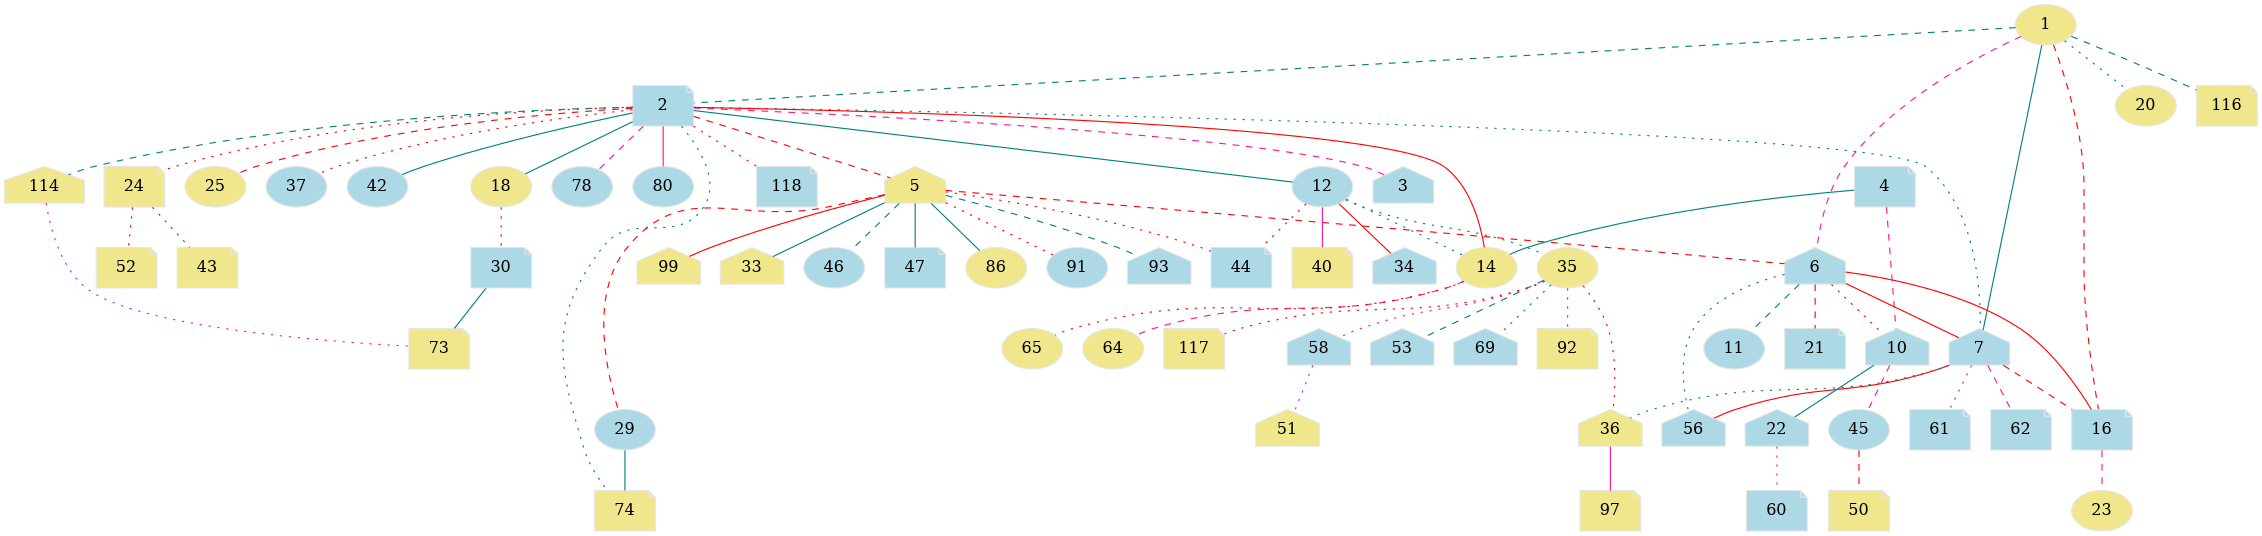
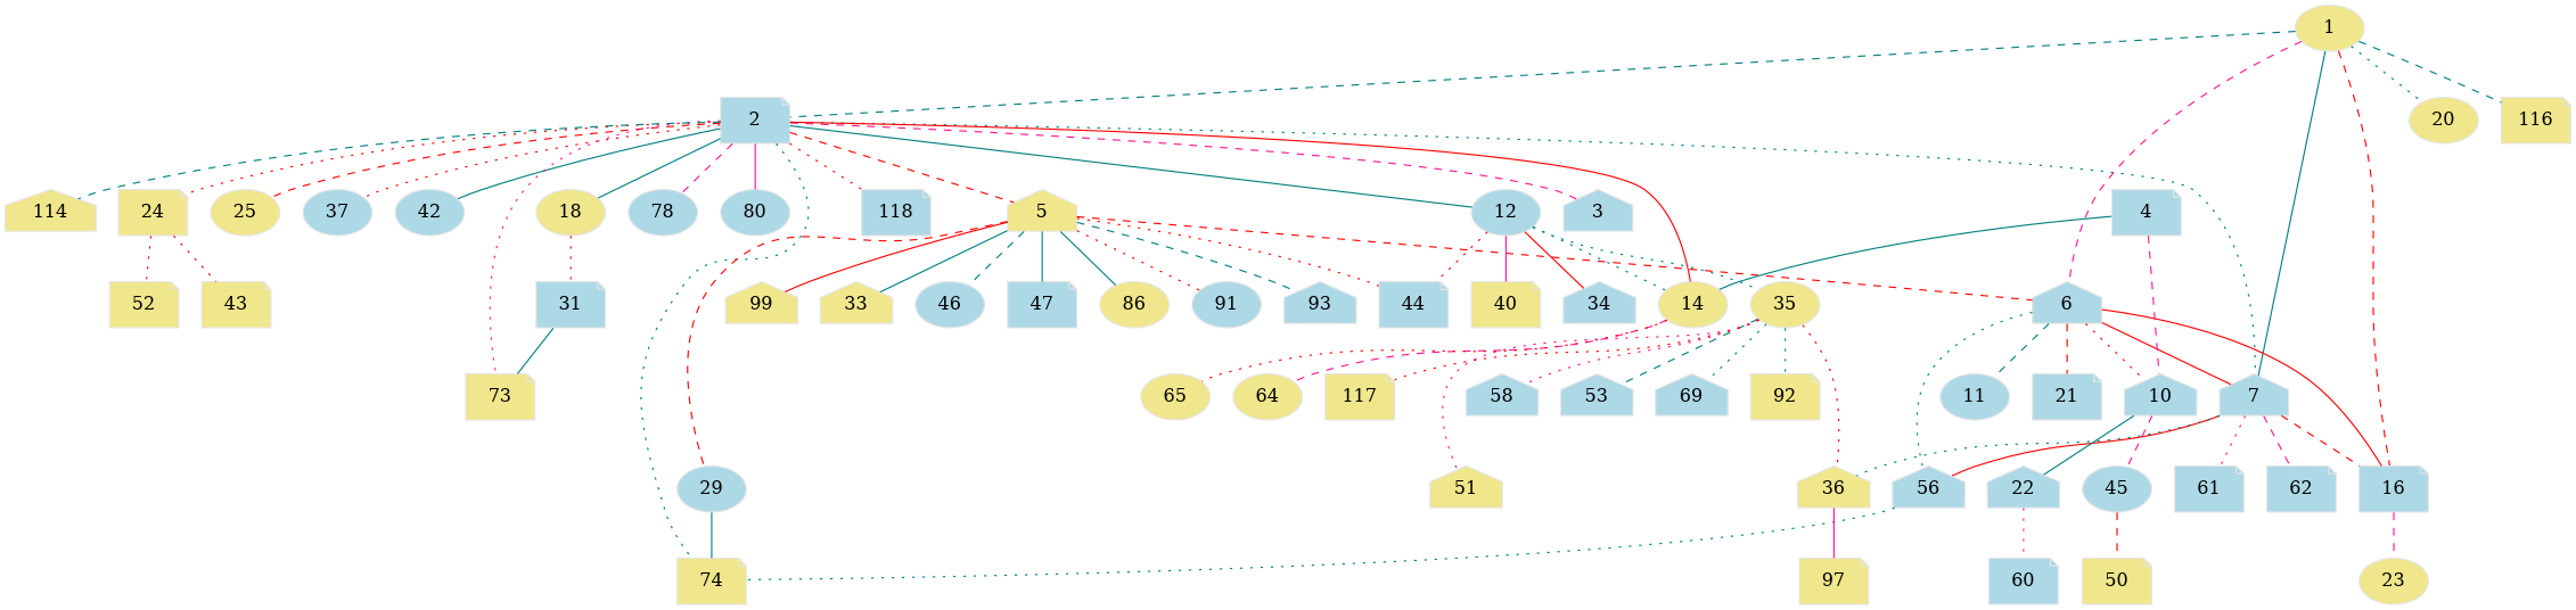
  graph {
    node [color=gray90 fillcolor=lightblue shape=note style=filled]
    edge [color=teal style=dotted]
    2 [super="+41+15+38+13"]
    7 [shape=house super="+32"]
    3 [shape=house]
    5 [fillcolor=khaki shape=house super="+8+9"]
    12 [shape=ellipse super="+71+72+94+95+48"]
    18 [fillcolor=khaki shape=ellipse super="+88"]
    24 [fillcolor=khaki super="+105+59"]
    25 [fillcolor=khaki shape=ellipse]
    37 [shape=ellipse]
    42 [shape=ellipse super="+96"]
    73 [fillcolor=khaki super="+75"]
    74 [fillcolor=khaki super="+106+102+77+90"]
    78 [shape=ellipse]
    80 [shape=ellipse]
    114 [fillcolor=khaki shape=house]
    118
    14 [fillcolor=khaki shape=ellipse]
    1 [fillcolor=khaki shape=ellipse]
    6 [shape=house super="+27+26+17+20+115+70"]
    16 [super="+19+28+66+68"]
    n21 [fillcolor=khaki label=20 shape=ellipse]
    116 [fillcolor=khaki]
    10 [shape=house]
    11 [shape=ellipse]
    21
    56 [shape=house]
    36 [fillcolor=khaki shape=house super="+49"]
    61
    62
    23 [fillcolor=khaki shape=ellipse]
    4 [super="+67"]
    29 [shape=ellipse super="+39+100+104+108+107+109+79"]
    33 [fillcolor=khaki shape=house]
    44 [super="+63"]
    46 [shape=ellipse super="+82"]
    47 [super="+89+113"]
    86 [fillcolor=khaki shape=ellipse]
    91 [shape=ellipse]
    93 [shape=house]
    99 [fillcolor=khaki shape=house]
    34 [shape=house]
    35 [fillcolor=khaki shape=ellipse]
    40 [fillcolor=khaki super="+55"]
-   31 [label=30]
+   31
    43 [fillcolor=khaki]
    52 [fillcolor=khaki]
    22 [shape=house]
    45 [shape=ellipse]
    64 [fillcolor=khaki shape=ellipse]
    65 [fillcolor=khaki shape=ellipse super="+103"]
    97 [fillcolor=khaki]
    60
    50 [fillcolor=khaki]
    51 [fillcolor=khaki shape=house]
    53 [shape=house]
    58 [shape=house]
    69 [shape=house]
    92 [fillcolor=khaki]
    117 [fillcolor=khaki]
    2 -- 7
    2 -- 3 [color=deeppink style=dashed]
    2 -- 5 [color=red style=dashed weight=2]
    2 -- 12 [style=solid]
    2 -- 18 [style=solid]
    2 -- 24 [color=red weight=2]
    2 -- 25 [color=red style=dashed]
    2 -- 37 [color=red]
    2 -- 42 [style=solid]
-   114 -- 73 [color=deeppink]
+   2 -- 73 [color=deeppink]
    2 -- 74
    2 -- 78 [color=deeppink style=dashed]
    2 -- 80 [color=deeppink style=solid]
    2 -- 114 [style=dashed]
    2 -- 118 [color=red]
    2 -- 14 [color=red style=solid]
    7 -- 16 [color=red style=dashed]
    7 -- 56 [color=red style=solid]
    7 -- 36
    7 -- 61 [color=deeppink]
    7 -- 62 [color=deeppink style=dashed]
    5 -- 6 [color=red style=dashed weight=2]
    5 -- 29 [color=red style=dashed]
    5 -- 33 [style=solid]
    5 -- 44 [color=red]
    5 -- 46 [style=dashed]
    5 -- 47 [style=solid]
    5 -- 86 [style=solid]
    5 -- 91 [color=red]
    5 -- 93 [style=dashed]
    5 -- 99 [color=red style=solid]
    12 -- 14
    12 -- 44 [color=red]
    12 -- 34 [color=red style=solid]
    12 -- 35
    12 -- 40 [color=deeppink style=solid]
    18 -- 31 [color=red]
    24 -- 43 [color=red]
    24 -- 52 [color=red]
    14 -- 64 [color=deeppink style=dashed]
    14 -- 65 [color=red]
    1 -- 2 [style=dashed]
    1 -- 7 [style=solid]
    1 -- 6 [color=deeppink style=dashed]
    1 -- 16 [color=red style=dashed]
    1 -- n21
    1 -- 116 [style=dashed]
    6 -- 7 [color=red style=solid]
    6 -- 16 [color=red style=solid]
    6 -- 10 [color=red]
    6 -- 11 [style=dashed]
    6 -- 21 [color=red style=dashed]
    6 -- 56
    16 -- 23 [color=deeppink style=dashed]
    10 -- 22 [style=solid]
    10 -- 45 [color=deeppink style=dashed]
+   56 -- 74
    36 -- 97 [color=deeppink style=solid]
    4 -- 14 [style=solid]
    4 -- 10 [color=deeppink style=dashed]
    29 -- 74 [style=solid]
    35 -- 36 [color=red]
-   58 -- 51 [color=deeppink]
+   35 -- 51 [color=deeppink]
    35 -- 53 [style=dashed]
    35 -- 58 [color=deeppink]
    35 -- 69
    35 -- 92
    35 -- 117 [color=red]
    31 -- 73 [style=solid]
    22 -- 60 [color=deeppink]
    45 -- 50 [color=red style=dashed]
  }
